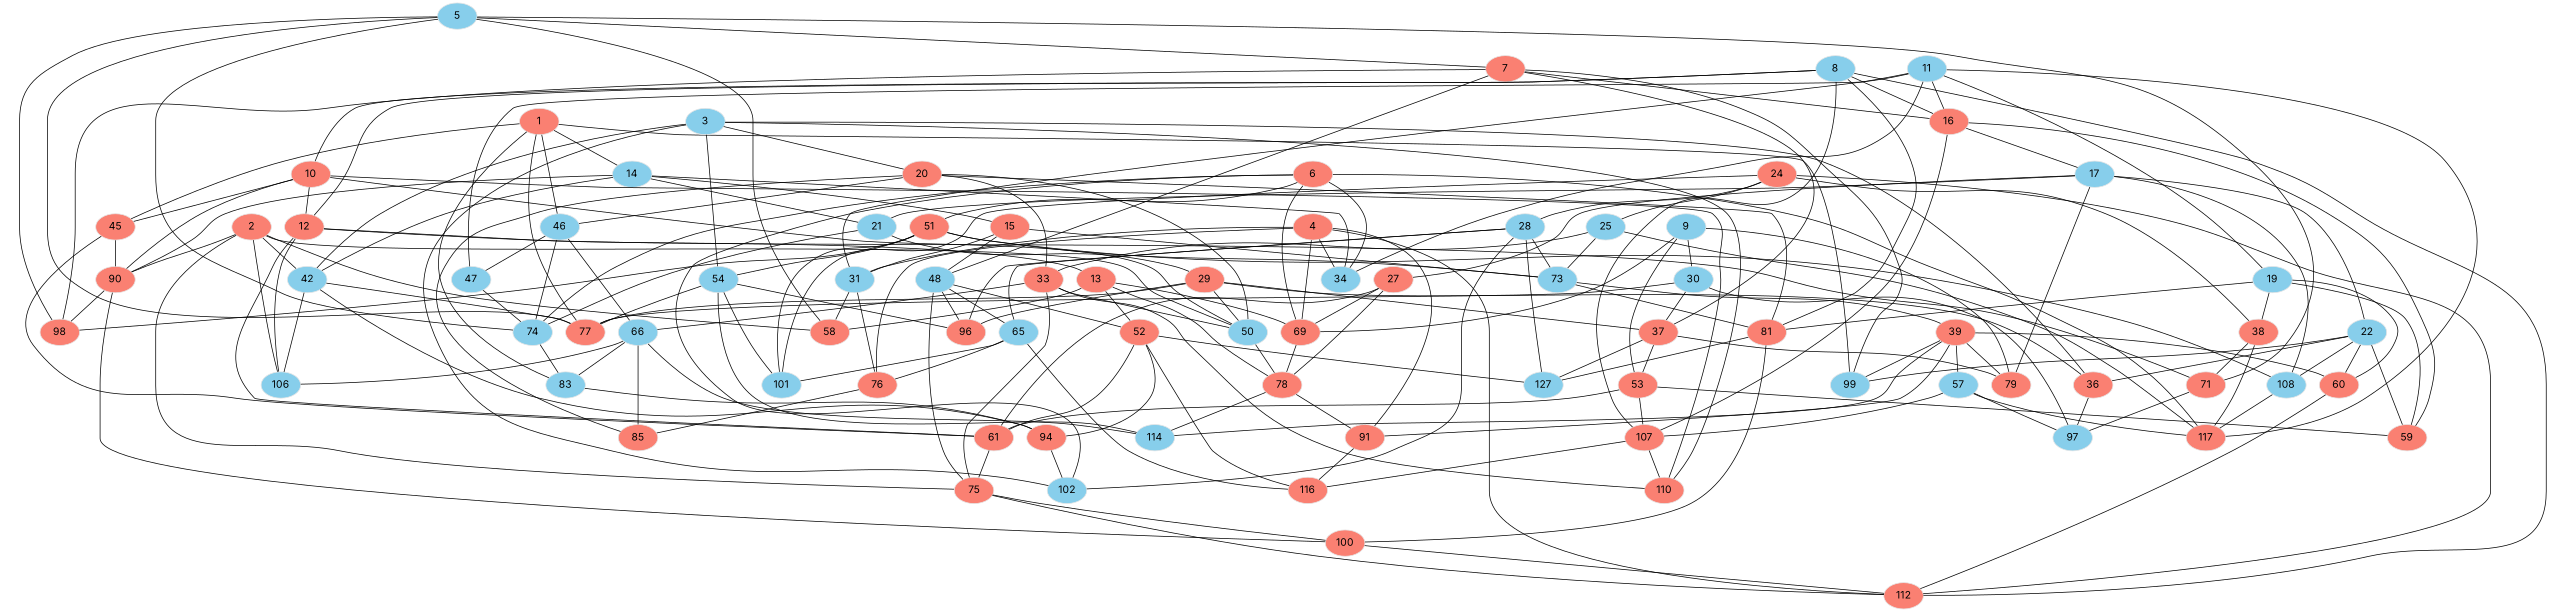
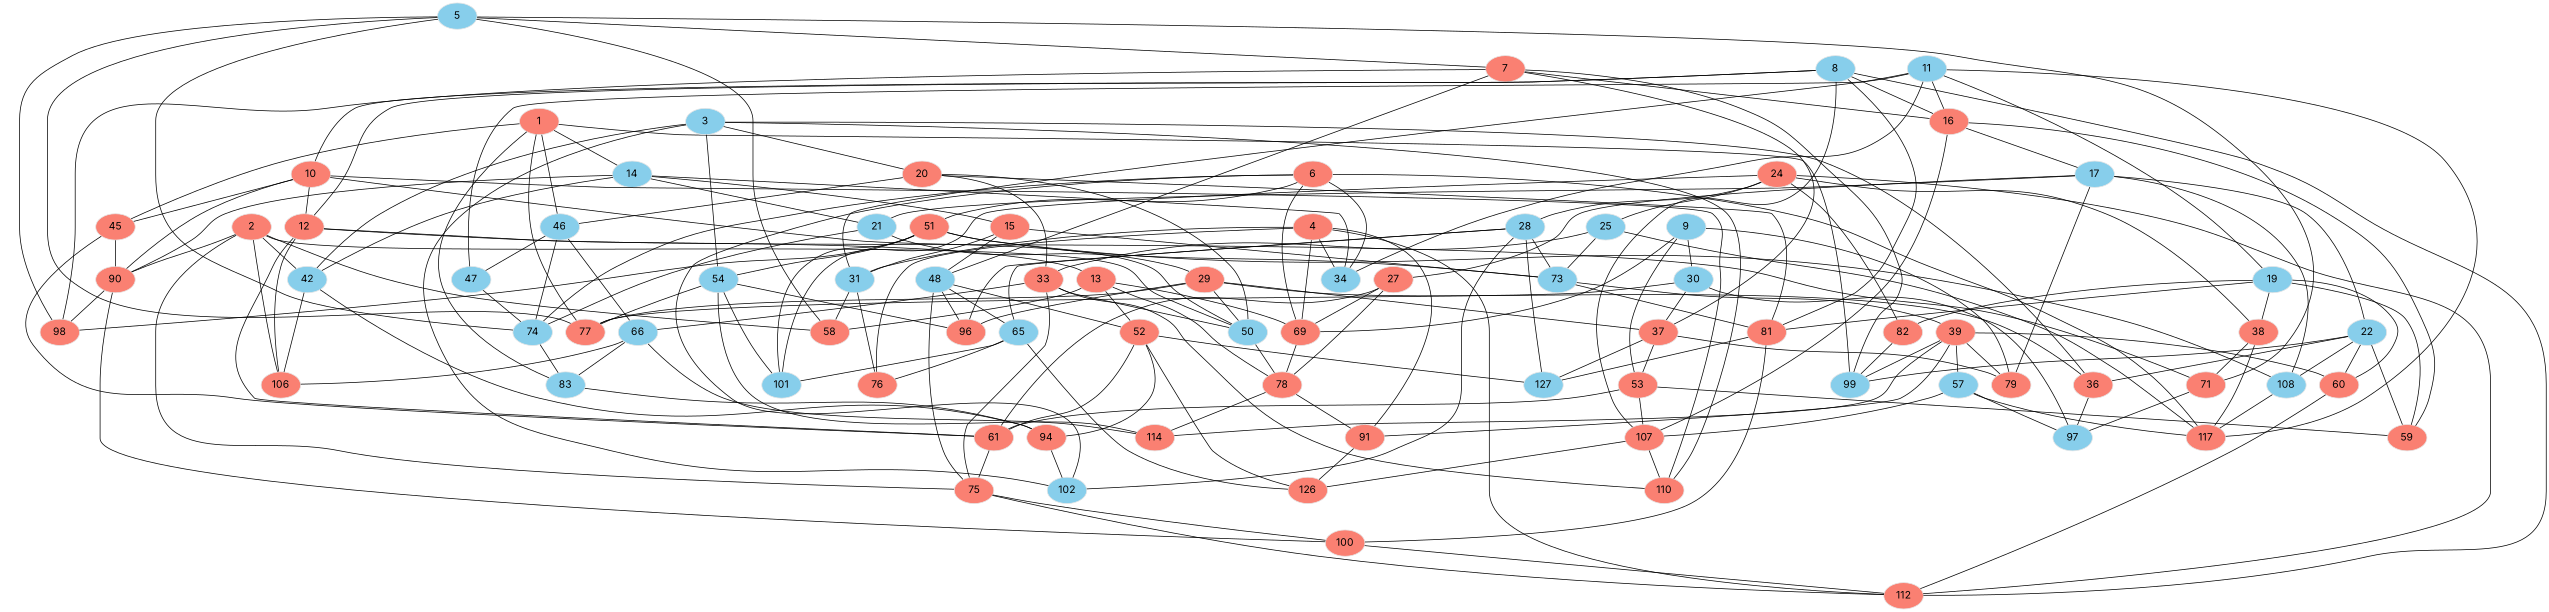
  graph {
    fontname=Inter
    node [color=gray90 fillcolor=salmon fontname=Inter style=filled]
    edge [fontname=Inter]
    1 [super="+23"]
    14 [fillcolor=skyblue super="+130"]
    45
    46 [fillcolor=skyblue super="+105"]
    77 [super="+95"]
    83 [fillcolor=skyblue]
    99 [fillcolor=skyblue super="+115"]
    42 [fillcolor=skyblue super="+132"]
    90 [super="+133"]
    34 [fillcolor=skyblue]
    15
    21 [fillcolor=skyblue]
    61 [super="+104"]
    74 [fillcolor=skyblue super="+119"]
    47 [fillcolor=skyblue]
    66 [fillcolor=skyblue super="+68"]
    94
    2 [super="+40"]
    50 [fillcolor=skyblue super="+92"]
    58 [super="+125"]
    75 [super="+109"]
-   106 [fillcolor=skyblue]
+   106
    78 [super="+116"]
    112 [super="+122"]
    100
    98
    3 [fillcolor=skyblue super="+123"]
    20 [super="+93"]
    36
    54 [fillcolor=skyblue super="+63"]
    102 [fillcolor=skyblue]
    110
    81 [super="+124"]
-   85
    33 [super="+41"]
    97 [fillcolor=skyblue]
    101 [fillcolor=skyblue]
    96
-   114 [fillcolor=skyblue]
+   114
    4 [super="+120"]
    31 [fillcolor=skyblue super="+62"]
    69 [super="+131"]
    76
    91
-   126 [label=116]
+   126
    5 [fillcolor=skyblue super="+32"]
    7 [super="+49"]
    71
    16 [super="+87"]
    37 [super="+88"]
    48 [fillcolor=skyblue super="+84"]
    6 [super="+67"]
    51 [super="+72"]
    117 [super="+118"]
    73 [fillcolor=skyblue super="+86"]
    108 [fillcolor=skyblue]
    107 [super="+128"]
    17 [fillcolor=skyblue super="+18"]
    59
    53 [super="+121"]
    79
    127 [fillcolor=skyblue]
    52 [super="+89"]
    65 [fillcolor=skyblue super="+103"]
    8 [fillcolor=skyblue super="+113"]
    10 [super="+43"]
    12 [super="+26"]
    13 [super="+111"]
    9 [fillcolor=skyblue super="+44"]
    30 [fillcolor=skyblue]
    11 [fillcolor=skyblue super="+56"]
    19 [fillcolor=skyblue super="+35"]
    38
    60
+   82
    29 [super="+55"]
    39 [super="+64"]
    22 [fillcolor=skyblue super="+129"]
    27
    24 [super="+80"]
    25 [fillcolor=skyblue]
    28 [fillcolor=skyblue super="+70"]
    57 [fillcolor=skyblue]
    1 -- 14
    1 -- 45
    1 -- 46
    1 -- 77
    1 -- 83
    1 -- 99
    14 -- 42
    14 -- 90
    14 -- 34
    14 -- 15
    14 -- 21
    45 -- 90
    45 -- 61
    46 -- 74
    46 -- 47 [weight=2]
    46 -- 66
    83 -- 94
-   42 -- 77
    42 -- 94
    42 -- 106
    90 -- 100
    90 -- 98
    15 -- 31
    15 -- 48
    15 -- 73
    21 -- 74
    21 -- 29
    61 -- 75
    74 -- 83
    47 -- 74
    66 -- 83
    66 -- 106
-   66 -- 85
    66 -- 114
    94 -- 102
    2 -- 42
    2 -- 90
    2 -- 50
    2 -- 58
    2 -- 75
    2 -- 106
    50 -- 78
    75 -- 112
    75 -- 100
    78 -- 114
    78 -- 91
    100 -- 112
    3 -- 42
    3 -- 20
    3 -- 36
    3 -- 54
    3 -- 102
    3 -- 110
    20 -- 46
    20 -- 50
    20 -- 81
-   20 -- 85
    20 -- 33
    36 -- 97
    54 -- 77
    54 -- 101
    54 -- 96
    54 -- 114
    81 -- 100
    81 -- 127
    33 -- 66
    33 -- 50
    33 -- 75
    33 -- 110
    4 -- 34
    4 -- 112
    4 -- 31
    4 -- 69
    4 -- 76
    4 -- 91
    31 -- 58 [weight=2]
    31 -- 76
    69 -- 78
-   76 -- 85
    91 -- 126
    5 -- 77
    5 -- 74
    5 -- 58
    5 -- 98
    5 -- 7
    5 -- 71
    7 -- 99
    7 -- 98
    7 -- 16
    7 -- 37
    7 -- 48
    71 -- 97
    16 -- 107
    16 -- 17
    16 -- 59
    37 -- 53
    37 -- 79
    37 -- 127
    48 -- 75
    48 -- 96
    48 -- 52
    48 -- 65
    6 -- 34
    6 -- 74
    6 -- 102
    6 -- 69
    6 -- 51
    6 -- 117
    51 -- 98
    51 -- 54
    51 -- 101
    51 -- 73
    51 -- 108
    73 -- 81
    73 -- 39
    108 -- 117
    107 -- 110
    107 -- 126
    17 -- 21
    17 -- 108
    17 -- 79
    17 -- 22
    17 -- 27
    53 -- 61
    53 -- 107
    53 -- 59
    52 -- 61
    52 -- 94
    52 -- 126
    52 -- 127
    65 -- 101
    65 -- 76
    65 -- 126
    8 -- 112
    8 -- 81
    8 -- 16
    8 -- 107
    8 -- 10
    8 -- 12
    10 -- 45
    10 -- 90
    10 -- 50
    10 -- 110
    10 -- 12
    12 -- 61
    12 -- 106
    12 -- 71
    12 -- 13
    13 -- 58 [weight=2]
    13 -- 78
    13 -- 69
    13 -- 52
    9 -- 69
    9 -- 53 [weight=2]
    9 -- 79
    9 -- 30
    30 -- 77
    30 -- 97
    30 -- 37
    11 -- 34
    11 -- 47
    11 -- 31
    11 -- 16
    11 -- 117
    11 -- 19
    19 -- 81
    19 -- 59
    19 -- 38
    19 -- 60
+   19 -- 82
    38 -- 71
    38 -- 117
    60 -- 112
+   82 -- 99
    29 -- 77
    29 -- 50
    29 -- 36
    29 -- 96
    29 -- 37
    39 -- 99
    39 -- 114
    39 -- 91
    39 -- 79
    39 -- 60
    39 -- 57
    22 -- 99
    22 -- 36
    22 -- 108
    22 -- 59
    22 -- 60
    27 -- 61
    27 -- 78
    27 -- 69
    24 -- 112
    24 -- 101
    24 -- 38
+   24 -- 82
    24 -- 25
    24 -- 28
    25 -- 33
    25 -- 117
    25 -- 73
    28 -- 102
    28 -- 96
    28 -- 73
    28 -- 127
    28 -- 65
    57 -- 97
    57 -- 117
    57 -- 107
  }
